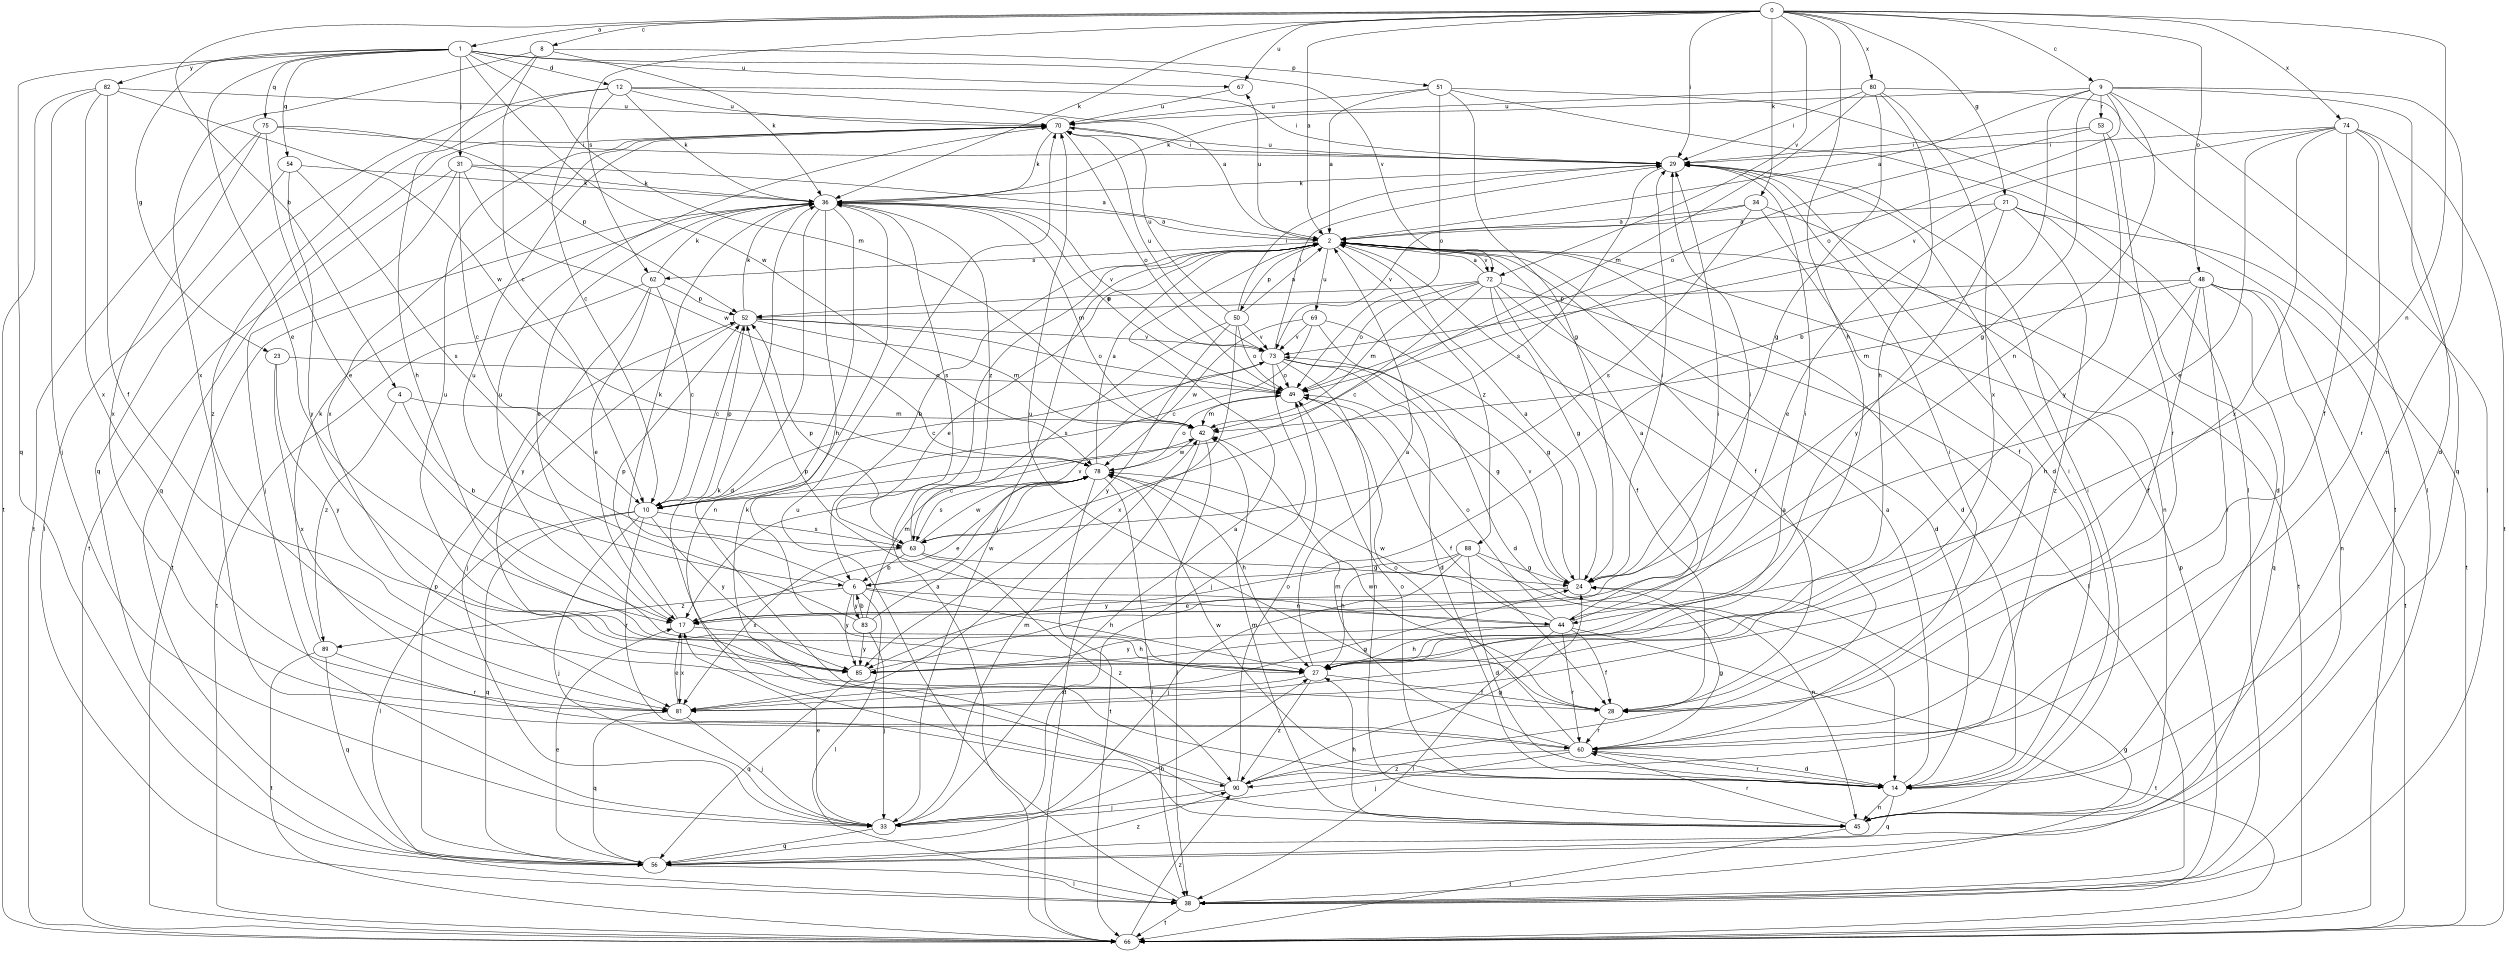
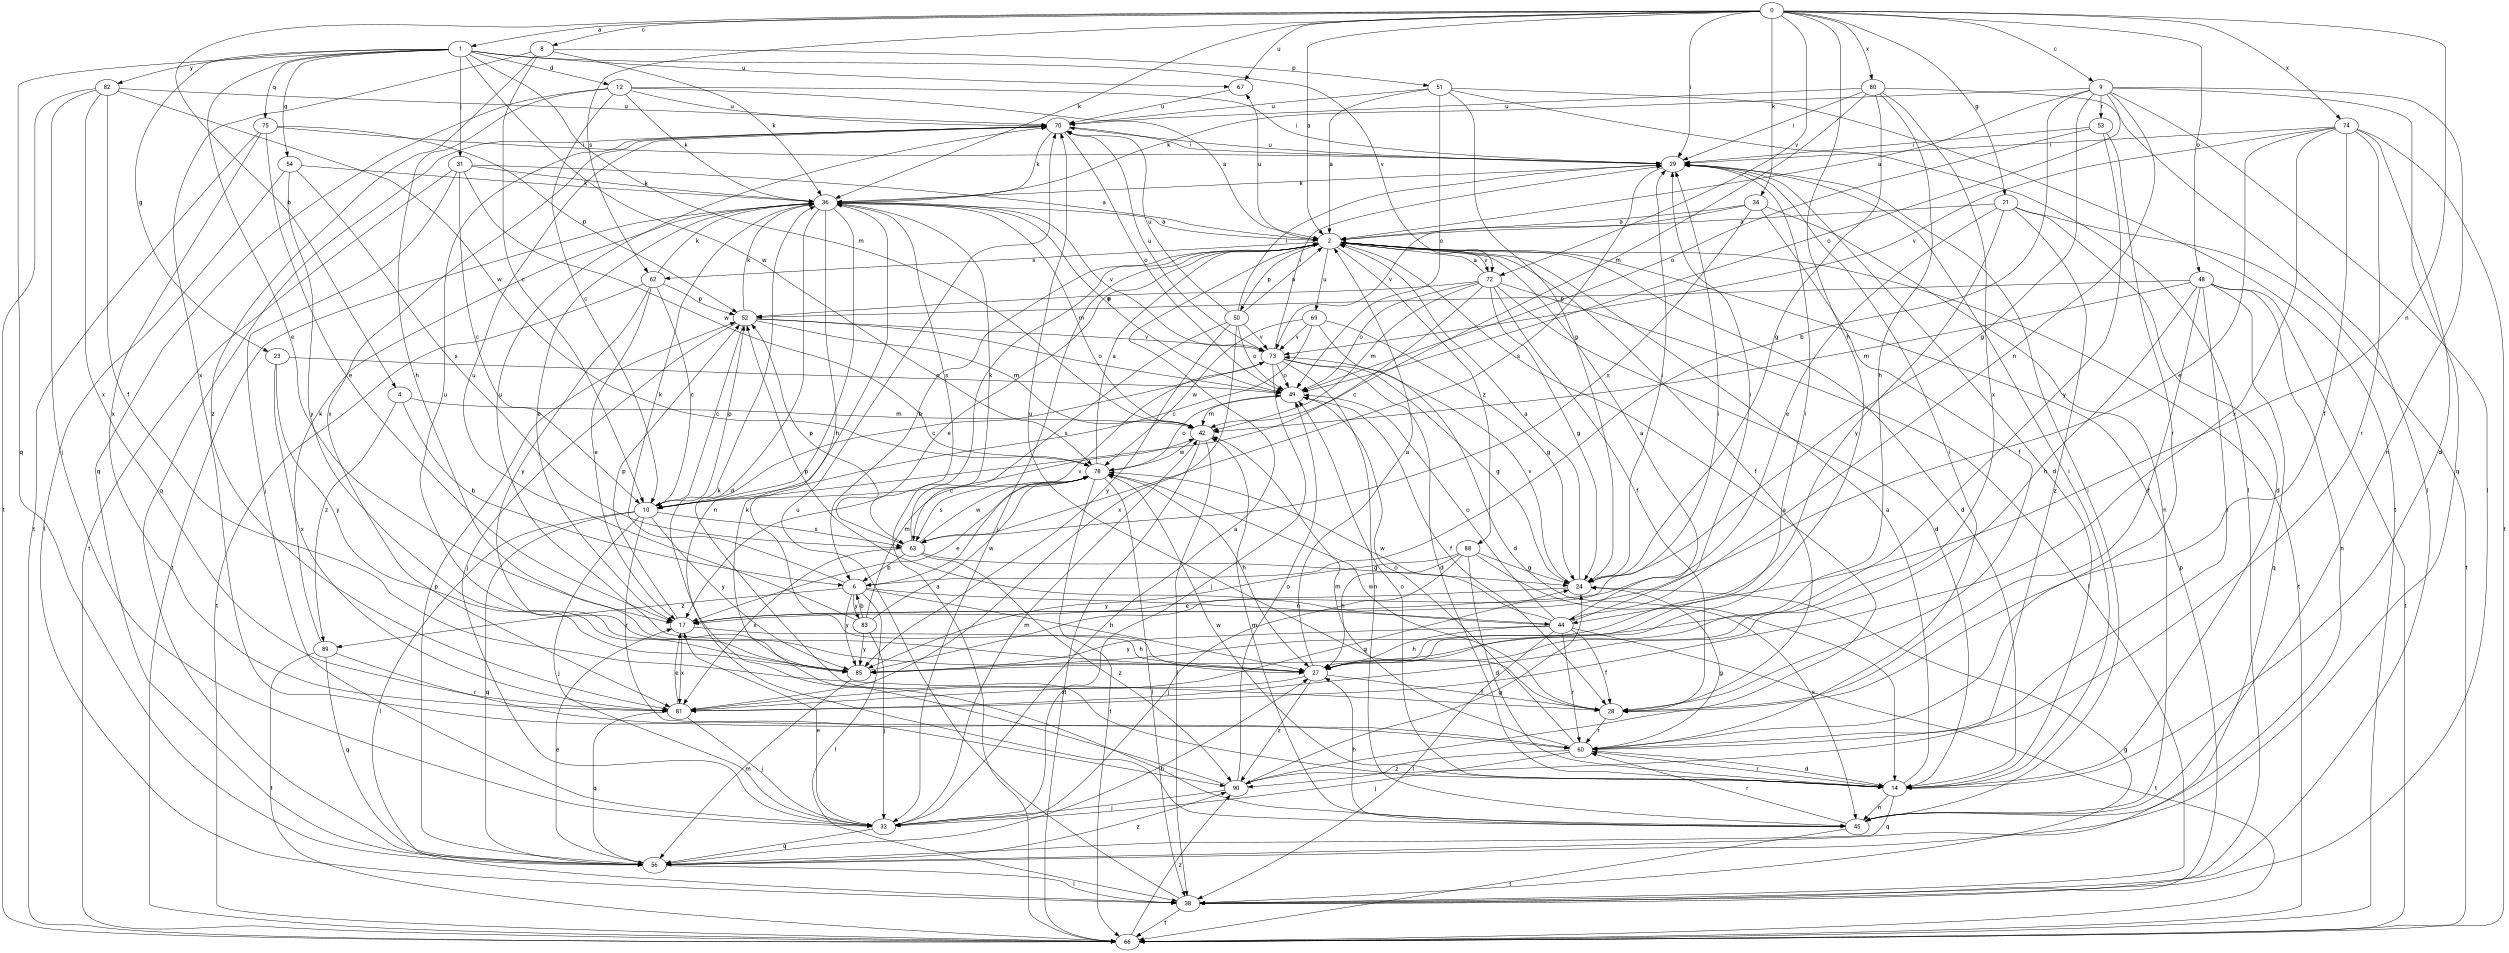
  strict digraph {
    fontname=Roboto
    node [fontname=Roboto]
    edge [fontname=Roboto]
    0
    1
    2
    4
    8
    9
    21
    27
    29
    34
    36
    44
    48
    62
    67
    72
    n17 [label=74]
    80
    12
    17
    23
    31
    42
    54
    n25 [label=75]
    56
    78
    82
    6
    14
    n31 [label=28]
    33
    38
    50
    66
    69
    88
    89
    10
    51
    81
    90
    24
    45
    49
    n46 [label=53]
    85
    70
    63
    73
    52
    60
    83
    0 -> 1 [label=a]
    0 -> 2 [label=a]
    0 -> 4 [label=b]
    0 -> 8 [label=c]
    0 -> 9 [label=c]
    0 -> 21 [label=g]
    0 -> 27 [label=h]
    0 -> 29 [label=i]
    0 -> 34 [label=k]
    0 -> 36 [label=k]
    0 -> 44 [label=n]
    0 -> 48 [label=o]
    0 -> 62 [label=s]
    0 -> 67 [label=u]
    0 -> 72 [label=v]
    0 -> n17 [label=x]
    0 -> 80 [label=x]
    1 -> 67 [label=u]
    1 -> 72 [label=v]
    1 -> 12 [label=d]
    1 -> 17 [label=e]
    1 -> 23 [label=g]
    1 -> 31 [label=j]
    1 -> 42 [label=m]
    1 -> 54 [label=q]
    1 -> n25 [label=q]
    1 -> 56 [label=q]
    1 -> 78 [label=w]
    1 -> 82 [label=y]
    2 -> 62 [label=s]
    2 -> 67 [label=u]
    2 -> 72 [label=v]
    2 -> 17 [label=e]
    2 -> 6 [label=b]
    2 -> 14 [label=d]
    2 -> n31 [label=f]
    2 -> 33 [label=j]
    2 -> 38 [label=p]
    2 -> 50 [label=p]
    2 -> 66 [label=t]
    2 -> 69 [label=u]
    2 -> 88 [label=z]
    4 -> 42 [label=m]
    4 -> 6 [label=b]
    4 -> 89 [label=z]
    8 -> 36 [label=k]
    8 -> 10 [label=c]
    8 -> 51 [label=p]
    8 -> 81 [label=x]
    8 -> 90 [label=z]
    9 -> 2 [label=a]
    9 -> 36 [label=k]
    9 -> 44 [label=n]
    9 -> 56 [label=q]
    9 -> 6 [label=b]
    9 -> 38 [label=l]
    9 -> 24 [label=g]
    9 -> 45 [label=n]
    9 -> 49 [label=o]
    9 -> n46 [label=r]
    21 -> 2 [label=a]
    21 -> 17 [label=e]
    21 -> 14 [label=d]
    21 -> 66 [label=t]
    21 -> 90 [label=z]
    21 -> 85 [label=y]
    27 -> 2 [label=a]
    27 -> 29 [label=i]
    27 -> n31 [label=f]
    27 -> 81 [label=x]
    27 -> 90 [label=z]
    27 -> 70 [label=u]
    29 -> 36 [label=k]
    29 -> 14 [label=d]
    29 -> 70 [label=u]
    29 -> 63 [label=s]
    34 -> 2 [label=a]
    34 -> n31 [label=f]
    34 -> 45 [label=n]
    34 -> 63 [label=s]
    34 -> 73 [label=v]
    36 -> 2 [label=a]
    36 -> 27 [label=h]
    36 -> 17 [label=e]
    36 -> 42 [label=m]
    36 -> 14 [label=d]
    36 -> 66 [label=t]
    36 -> 45 [label=n]
    36 -> 49 [label=o]
    36 -> 63 [label=s]
    36 -> 73 [label=v]
    44 -> 2 [label=a]
    44 -> 27 [label=h]
    44 -> 29 [label=i]
    44 -> 78 [label=w]
    44 -> n31 [label=f]
    44 -> 38 [label=l]
    44 -> 66 [label=t]
    44 -> 49 [label=o]
    44 -> 85 [label=y]
    44 -> 52 [label=p]
    44 -> 60 [label=r]
    48 -> 27 [label=h]
    48 -> 42 [label=m]
    48 -> 56 [label=q]
    48 -> n31 [label=f]
    48 -> 66 [label=t]
    48 -> 45 [label=n]
    48 -> 52 [label=p]
    48 -> 60 [label=r]
    62 -> 36 [label=k]
    62 -> 17 [label=e]
    62 -> 66 [label=t]
    62 -> 10 [label=c]
    62 -> 85 [label=y]
    62 -> 52 [label=p]
    67 -> 70 [label=u]
    72 -> 2 [label=a]
    72 -> 42 [label=m]
    72 -> 14 [label=d]
    72 -> n31 [label=f]
    72 -> 38 [label=l]
    72 -> 10 [label=c]
    72 -> 24 [label=g]
    72 -> 49 [label=o]
    72 -> 52 [label=p]
    n17 -> 29 [label=i]
    n17 -> 17 [label=e]
    n17 -> 14 [label=d]
    n17 -> n31 [label=f]
    n17 -> 66 [label=t]
    n17 -> 81 [label=x]
    n17 -> 73 [label=v]
    n17 -> 60 [label=r]
    80 -> 27 [label=h]
    80 -> 29 [label=i]
    80 -> 42 [label=m]
    80 -> 38 [label=l]
    80 -> 81 [label=x]
    80 -> 24 [label=g]
    80 -> 70 [label=u]
    12 -> 2 [label=a]
    12 -> 27 [label=h]
    12 -> 29 [label=i]
    12 -> 36 [label=k]
    12 -> 56 [label=q]
    12 -> 10 [label=c]
    12 -> 70 [label=u]
    17 -> 27 [label=h]
    17 -> 81 [label=x]
    17 -> 52 [label=p]
    23 -> 81 [label=x]
    23 -> 49 [label=o]
    23 -> 85 [label=y]
    31 -> 2 [label=a]
    31 -> 36 [label=k]
    31 -> 78 [label=w]
    31 -> 33 [label=j]
    31 -> 66 [label=t]
    31 -> 10 [label=c]
    42 -> 78 [label=w]
    42 -> 38 [label=l]
    42 -> 66 [label=t]
    54 -> 36 [label=k]
    54 -> 38 [label=l]
    54 -> 85 [label=y]
    54 -> 63 [label=s]
    n25 -> 29 [label=i]
    n25 -> 17 [label=e]
    n25 -> 66 [label=t]
    n25 -> 81 [label=x]
    n25 -> 52 [label=p]
    56 -> 27 [label=h]
    56 -> 17 [label=e]
    56 -> 38 [label=l]
    56 -> 90 [label=z]
    56 -> 52 [label=p]
    78 -> 2 [label=a]
    78 -> 27 [label=h]
    78 -> 17 [label=e]
    78 -> 38 [label=l]
    78 -> 66 [label=t]
    78 -> 10 [label=c]
    78 -> 49 [label=o]
    78 -> 63 [label=s]
    82 -> 78 [label=w]
    82 -> n31 [label=f]
    82 -> 33 [label=j]
    82 -> 66 [label=t]
    82 -> 81 [label=x]
    82 -> 70 [label=u]
    6 -> 27 [label=h]
    6 -> 36 [label=k]
    6 -> 44 [label=n]
    6 -> 38 [label=l]
    6 -> 89 [label=z]
    6 -> 85 [label=y]
    6 -> 73 [label=v]
    6 -> 83 [label=y]
    14 -> 2 [label=a]
    14 -> 29 [label=i]
    14 -> 56 [label=q]
    14 -> 78 [label=w]
    14 -> 45 [label=n]
    14 -> 49 [label=o]
    14 -> 60 [label=r]
    n31 -> 78 [label=w]
    n31 -> 70 [label=u]
    n31 -> 60 [label=r]
    33 -> 2 [label=a]
    33 -> 17 [label=e]
    33 -> 42 [label=m]
    33 -> 56 [label=q]
    38 -> 66 [label=t]
    38 -> 24 [label=g]
    38 -> 70 [label=u]
    50 -> 2 [label=a]
    50 -> 29 [label=i]
    50 -> 81 [label=x]
    50 -> 49 [label=o]
    50 -> 85 [label=y]
    50 -> 70 [label=u]
    50 -> 63 [label=s]
    50 -> 73 [label=v]
    66 -> 2 [label=a]
    66 -> 90 [label=z]
    69 -> 78 [label=w]
    69 -> 14 [label=d]
    69 -> 10 [label=c]
    69 -> 24 [label=g]
    69 -> 73 [label=v]
    88 -> 27 [label=h]
    88 -> 14 [label=d]
    88 -> 33 [label=j]
    88 -> 24 [label=g]
-   88 -> 45 [label=n]
+   88 -> 45 [label=s]
    88 -> 85 [label=y]
    89 -> 36 [label=k]
    89 -> 56 [label=q]
    89 -> 66 [label=t]
    89 -> 60 [label=r]
    10 -> 56 [label=q]
    10 -> 33 [label=j]
    10 -> 38 [label=l]
    10 -> 85 [label=y]
    10 -> 63 [label=s]
    10 -> 52 [label=p]
    10 -> 60 [label=r]
    51 -> 2 [label=a]
    51 -> 38 [label=l]
    51 -> 66 [label=t]
    51 -> 24 [label=g]
    51 -> 49 [label=o]
    51 -> 70 [label=u]
    81 -> 17 [label=e]
    81 -> 56 [label=q]
    81 -> 33 [label=j]
    81 -> 24 [label=g]
    90 -> 2 [label=a]
    90 -> 36 [label=k]
    90 -> 33 [label=j]
    90 -> 24 [label=g]
    90 -> 49 [label=o]
    24 -> 2 [label=a]
    24 -> 29 [label=i]
    24 -> 17 [label=e]
    24 -> 73 [label=v]
    45 -> 27 [label=h]
    45 -> 29 [label=i]
    45 -> 36 [label=k]
    45 -> 42 [label=m]
    45 -> 66 [label=t]
    45 -> 60 [label=r]
    49 -> 42 [label=m]
    49 -> n31 [label=f]
    n46 -> 29 [label=i]
    n46 -> 49 [label=o]
    n46 -> 85 [label=y]
    n46 -> 60 [label=r]
    85 -> 29 [label=i]
-   85 -> 56 [label=q]
+   85 -> 56 [label=m]
    85 -> 70 [label=u]
    70 -> 29 [label=i]
    70 -> 36 [label=k]
    70 -> 56 [label=q]
    70 -> 81 [label=x]
    70 -> 49 [label=o]
-   63 -> 36 [label=z]
+   63 -> 36 [label=k]
    63 -> 78 [label=w]
    63 -> 6 [label=b]
    63 -> 81 [label=x]
    63 -> 90 [label=z]
    63 -> 24 [label=g]
    63 -> 52 [label=p]
    73 -> 29 [label=i]
    73 -> 14 [label=d]
    73 -> 33 [label=j]
    73 -> 10 [label=c]
    73 -> 24 [label=g]
    73 -> 45 [label=n]
    73 -> 49 [label=o]
    73 -> 70 [label=u]
    52 -> 36 [label=k]
    52 -> 42 [label=m]
    52 -> 33 [label=j]
    52 -> 10 [label=c]
    52 -> 49 [label=o]
    52 -> 73 [label=v]
    60 -> 29 [label=i]
    60 -> 42 [label=m]
    60 -> 14 [label=d]
    60 -> 33 [label=j]
    60 -> 90 [label=z]
    60 -> 24 [label=g]
    60 -> 49 [label=o]
    83 -> 42 [label=m]
    83 -> 78 [label=w]
    83 -> 6 [label=b]
    83 -> 33 [label=j]
    83 -> 85 [label=y]
    83 -> 70 [label=u]
  }
